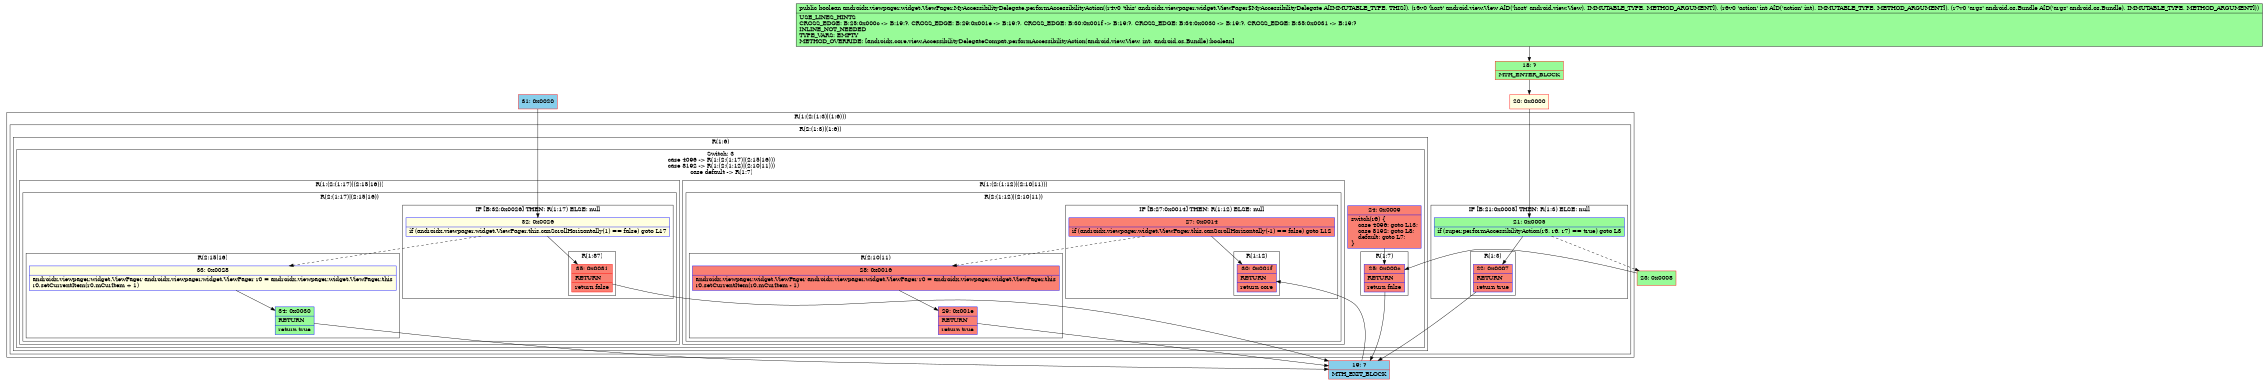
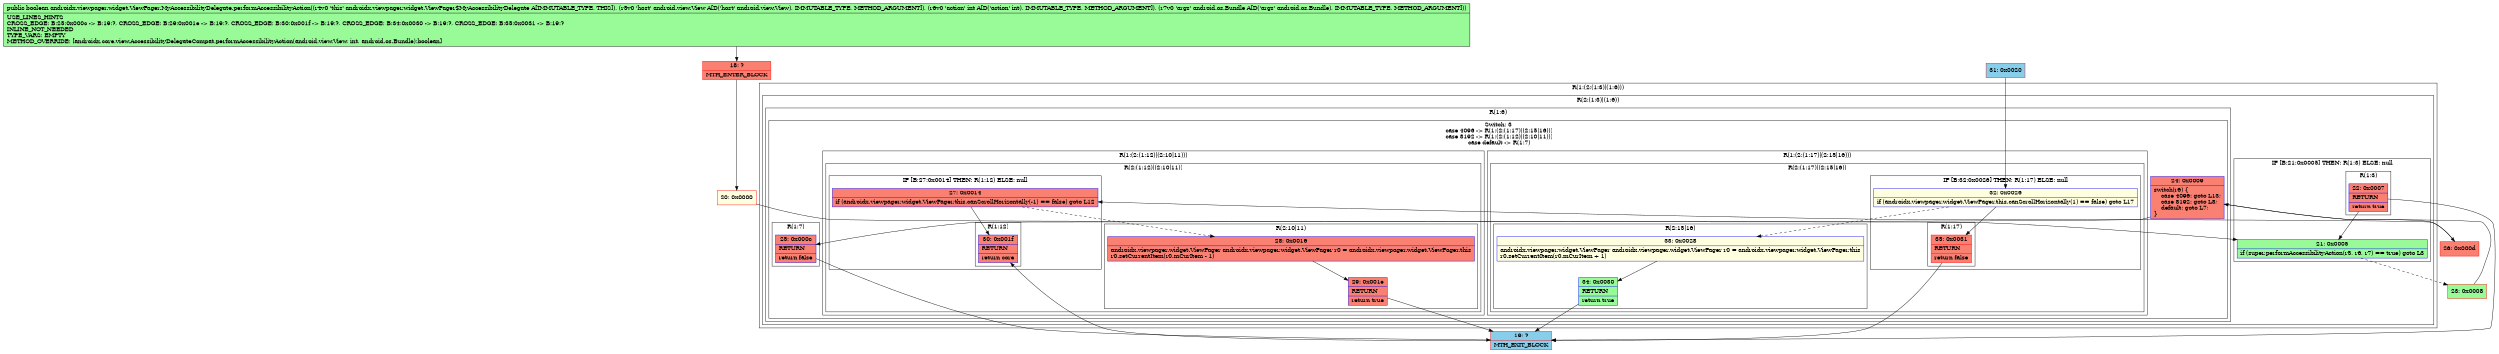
  digraph {
    node [color=blue fillcolor=salmon shape=record style=filled]
    n1 [label="{22\:\ 0x0007|RETURN\l|return true\l}"]
    n2 [fillcolor=palegreen label="{21\:\ 0x0005|if (super.performAccessibilityAction(r5, r6, r7) == true) goto L3\l}"]
    n3 [color=red label="{35\:\ 0x0031|RETURN\l|return false\l}"]
    n4 [fillcolor=lightyellow label="{32\:\ 0x0026|if (androidx.viewpager.widget.ViewPager.this.canScrollHorizontally(1) == false) goto L17\l}"]
    n5 [fillcolor=lightyellow label="{33\:\ 0x0028|androidx.viewpager.widget.ViewPager androidx.viewpager.widget.ViewPager r0 = androidx.viewpager.widget.ViewPager.this\lr0.setCurrentItem(r0.mCurItem + 1)\l}"]
    n6 [fillcolor=palegreen label="{34\:\ 0x0030|RETURN\l|return true\l}"]
    n7 [label="{30\:\ 0x001f|RETURN\l|return core\l}"]
    n8 [label="{27\:\ 0x0014|if (androidx.viewpager.widget.ViewPager.this.canScrollHorizontally(\-1) == false) goto L12\l}"]
    n9 [label="{28\:\ 0x0016|androidx.viewpager.widget.ViewPager androidx.viewpager.widget.ViewPager r0 = androidx.viewpager.widget.ViewPager.this\lr0.setCurrentItem(r0.mCurItem \- 1)\l}"]
    n10 [label="{29\:\ 0x001e|RETURN\l|return true\l}"]
    n11 [label="{25\:\ 0x000c|RETURN\l|return false\l}"]
    n12 [label="{24\:\ 0x0009|switch(r6) \{\l    case 4096: goto L13;\l    case 8192: goto L8;\l    default: goto L7;\l\}\l}"]
    n13 [color=red fillcolor=skyblue label="{19\:\ ?|MTH_EXIT_BLOCK\l}"]
    n14 [color=red fillcolor=palegreen label="{23\:\ 0x0008}"]
+   n15 [color=red label="{26\:\ 0x000d}"]
    n16 [color=red fillcolor=skyblue label="{31\:\ 0x0020}"]
-   n17 [color=red fillcolor=palegreen label="{18\:\ ?|MTH_ENTER_BLOCK\l}"]
+   n17 [color=red label="{18\:\ ?|MTH_ENTER_BLOCK\l}"]
    n18 [color=red fillcolor=lightyellow label="{20\:\ 0x0000}"]
    n19 [fillcolor=palegreen label="{public boolean androidx.viewpager.widget.ViewPager.MyAccessibilityDelegate.performAccessibilityAction((r4v0 'this' androidx.viewpager.widget.ViewPager$MyAccessibilityDelegate A[IMMUTABLE_TYPE, THIS]), (r5v0 'host' android.view.View A[D('host' android.view.View), IMMUTABLE_TYPE, METHOD_ARGUMENT]), (r6v0 'action' int A[D('action' int), IMMUTABLE_TYPE, METHOD_ARGUMENT]), (r7v0 'args' android.os.Bundle A[D('args' android.os.Bundle), IMMUTABLE_TYPE, METHOD_ARGUMENT]))  | USE_LINES_HINTS\lCROSS_EDGE: B:25:0x000c \-\> B:19:?, CROSS_EDGE: B:29:0x001e \-\> B:19:?, CROSS_EDGE: B:30:0x001f \-\> B:19:?, CROSS_EDGE: B:34:0x0030 \-\> B:19:?, CROSS_EDGE: B:35:0x0031 \-\> B:19:?\lINLINE_NOT_NEEDED\lTYPE_VARS: EMPTY\lMETHOD_OVERRIDE: [androidx.core.view.AccessibilityDelegateCompat.performAccessibilityAction(android.view.View, int, android.os.Bundle):boolean]\l}" color=""]
    subgraph cluster_1 {
      label="R(1:(2:(1:3)|(1:6)))"
      subgraph cluster_2 {
        label="R(2:(1:3)|(1:6))"
        subgraph cluster_3 {
          label="IF [B:21:0x0005] THEN: R(1:3) ELSE: null"
          n2
          subgraph cluster_4 {
            label="R(1:3)"
            n1
          }
        }
        subgraph cluster_5 {
          label="R(1:6)"
          subgraph cluster_6 {
            label="Switch: 3\n case 4096 -> R(1:(2:(1:17)|(2:15|16)))\n case 8192 -> R(1:(2:(1:12)|(2:10|11)))\n case default -> R(1:7)"
            n12
            subgraph cluster_7 {
              label="R(1:(2:(1:17)|(2:15|16)))"
              subgraph cluster_8 {
                label="R(2:(1:17)|(2:15|16))"
                subgraph cluster_9 {
                  label="IF [B:32:0x0026] THEN: R(1:17) ELSE: null"
                  n4
                  subgraph cluster_10 {
-                   label="R(1:87)"
+                   label="R(1:17)"
                    n3
                  }
                }
                subgraph cluster_11 {
                  label="R(2:15|16)"
                  n5
                  n6
                }
              }
            }
            subgraph cluster_12 {
              label="R(1:(2:(1:12)|(2:10|11)))"
              subgraph cluster_13 {
                label="R(2:(1:12)|(2:10|11))"
                subgraph cluster_14 {
                  label="IF [B:27:0x0014] THEN: R(1:12) ELSE: null"
                  n8
                  subgraph cluster_15 {
                    label="R(1:12)"
                    n7
                  }
                }
                subgraph cluster_16 {
                  label="R(2:10|11)"
                  n9
                  n10
                }
              }
            }
            subgraph cluster_17 {
              label="R(1:7)"
              n11
            }
          }
        }
      }
    }
    n1 -> n13
-   n2 -> n1
+   n1 -> n2
    n2 -> n14 [style=dashed]
    n3 -> n13
    n4 -> n3
    n4 -> n5 [style=dashed]
    n5 -> n6
    n6 -> n13
    n8 -> n7
    n8 -> n9 [style=dashed]
    n9 -> n10
    n10 -> n13
    n11 -> n13
    n12 -> n11
+   n12 -> n15
    n13 -> n7
-   n14 -> n11
+   n14 -> n12
+   n15 -> n8
    n16 -> n4
    n17 -> n18
    n18 -> n2
    n19 -> n17
  }
